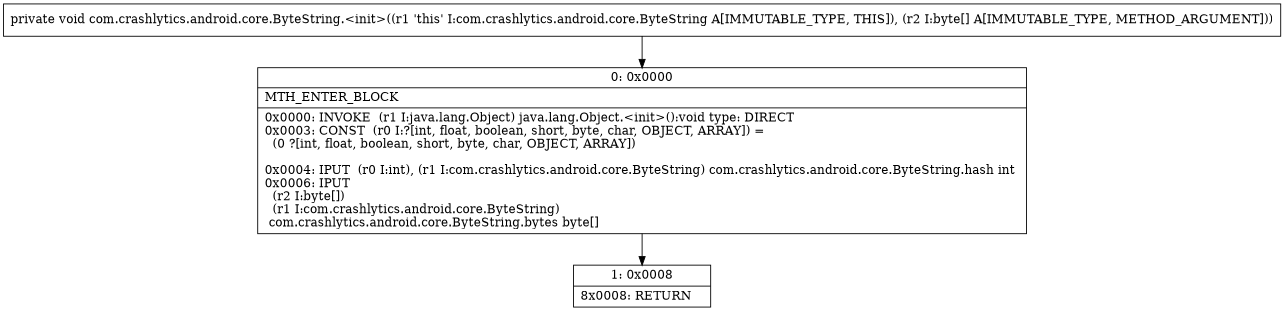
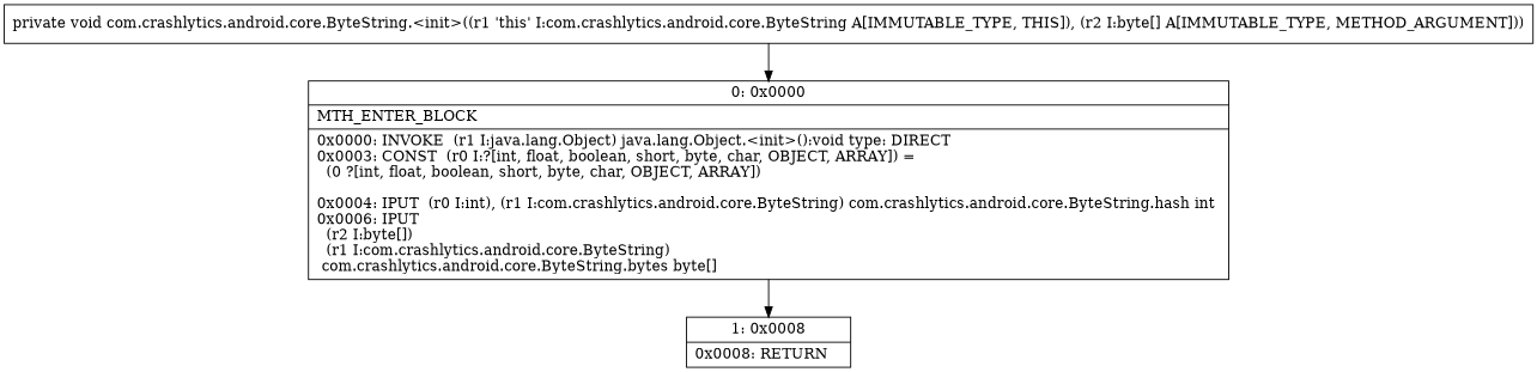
  digraph {
    node [shape=record]
    n1 [label="{0\:\ 0x0000|MTH_ENTER_BLOCK\l|0x0000: INVOKE  (r1 I:java.lang.Object) java.lang.Object.\<init\>():void type: DIRECT \l0x0003: CONST  (r0 I:?[int, float, boolean, short, byte, char, OBJECT, ARRAY]) = \l  (0 ?[int, float, boolean, short, byte, char, OBJECT, ARRAY])\l \l0x0004: IPUT  (r0 I:int), (r1 I:com.crashlytics.android.core.ByteString) com.crashlytics.android.core.ByteString.hash int \l0x0006: IPUT  \l  (r2 I:byte[])\l  (r1 I:com.crashlytics.android.core.ByteString)\l com.crashlytics.android.core.ByteString.bytes byte[] \l}"]
-   n2 [label="{1\:\ 0x0008|8x0008: RETURN   \l}"]
+   n2 [label="{1\:\ 0x0008|0x0008: RETURN   \l}"]
    n3 [label="{private void com.crashlytics.android.core.ByteString.\<init\>((r1 'this' I:com.crashlytics.android.core.ByteString A[IMMUTABLE_TYPE, THIS]), (r2 I:byte[] A[IMMUTABLE_TYPE, METHOD_ARGUMENT])) }"]
    n1 -> n2
    n3 -> n1
  }
